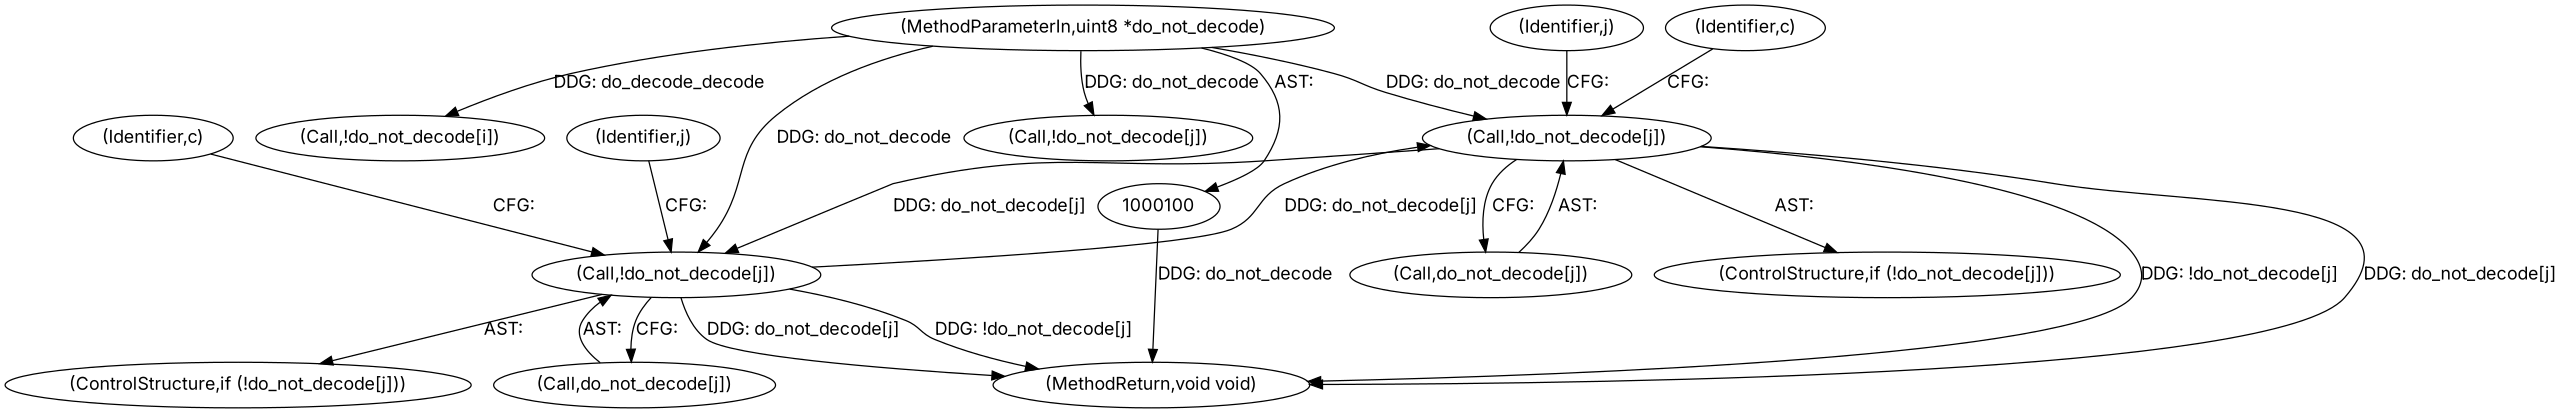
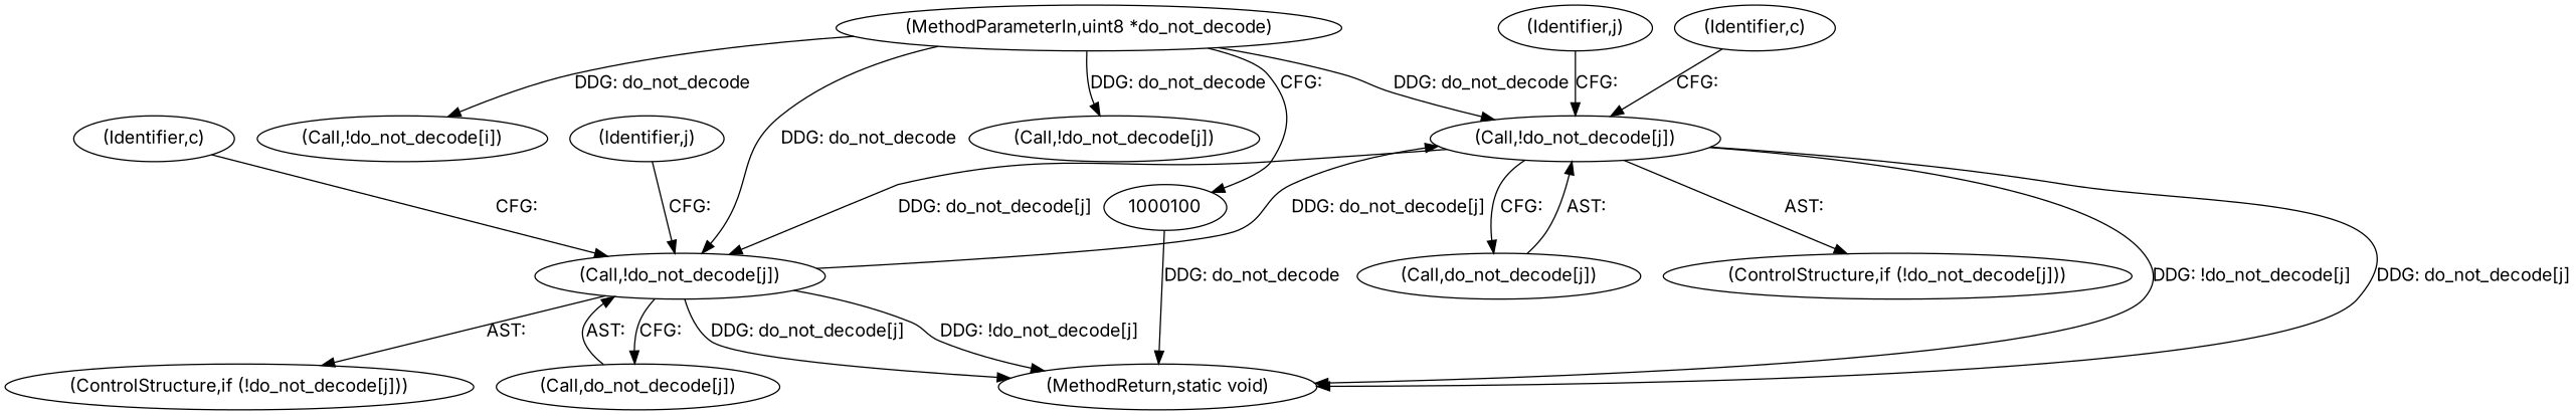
  digraph {
    fontname=Inter
    node [fontname=Inter]
    edge [fontname=Inter]
    n1 [label="(Call,!do_not_decode[j])"]
    n2 [label="(Call,!do_not_decode[j])"]
    n3 [label="(ControlStructure,if (!do_not_decode[j]))"]
    n4 [label="(Call,do_not_decode[j])"]
-   n5 [label="(MethodReturn,void void)"]
+   n5 [label="(MethodReturn,static void)"]
    n6 [label="(Call,do_not_decode[j])"]
    n7 [label="(ControlStructure,if (!do_not_decode[j]))"]
    n8 [label="(MethodParameterIn,uint8 *do_not_decode)"]
    n9 [label="(Call,!do_not_decode[i])"]
    n10 [label="(Call,!do_not_decode[j])"]
    1000100
    n12 [label="(Identifier,c)"]
    n13 [label="(Identifier,j)"]
    n14 [label="(Identifier,j)"]
    n15 [label="(Identifier,c)"]
    n1 -> n2 [label="DDG: do_not_decode[j]"]
    n1 -> n3 [label="AST: "]
    n1 -> n4 [label="CFG: "]
    n1 -> n5 [label="DDG: !do_not_decode[j]"]
    n1 -> n5 [label="DDG: do_not_decode[j]"]
    n2 -> n1 [label="DDG: do_not_decode[j]"]
    n2 -> n5 [label="DDG: !do_not_decode[j]"]
    n2 -> n5 [label="DDG: do_not_decode[j]"]
    n2 -> n6 [label="CFG: "]
    n2 -> n7 [label="AST: "]
    n4 -> n1 [label="AST: "]
    n6 -> n2 [label="AST: "]
    n8 -> n1 [label="DDG: do_not_decode"]
    n8 -> n2 [label="DDG: do_not_decode"]
-   n8 -> n9 [label="DDG: do_decode_decode"]
+   n8 -> n9 [label="DDG: do_not_decode"]
    n8 -> n10 [label="DDG: do_not_decode"]
-   n8 -> 1000100 [label="AST: "]
+   n8 -> 1000100 [label="CFG: "]
    1000100 -> n5 [label="DDG: do_not_decode"]
    n12 -> n2 [label="CFG: "]
    n13 -> n2 [label="CFG: "]
    n14 -> n1 [label="CFG: "]
    n15 -> n1 [label="CFG: "]
  }
